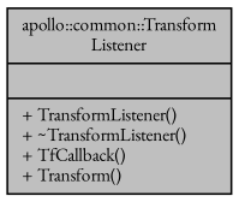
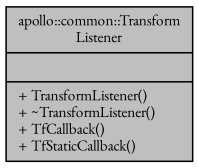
  digraph {
    fontname="EB Garamond"
-   n1 [color=black fillcolor=grey75 fontcolor=black fontname="EB Garamond" fontsize=10 height=0.2 label="{apollo::common::Transform\lListener\n||+ TransformListener()\l+ ~TransformListener()\l+ TfCallback()\l+ Transform()\l}" shape=record style=filled width=0.4]
+   n1 [color=black fillcolor=grey75 fontcolor=black fontname="EB Garamond" fontsize=10 height=0.2 label="{apollo::common::Transform\lListener\n||+ TransformListener()\l+ ~TransformListener()\l+ TfCallback()\l+ TfStaticCallback()\l}" shape=record style=filled width=0.4]
  }
